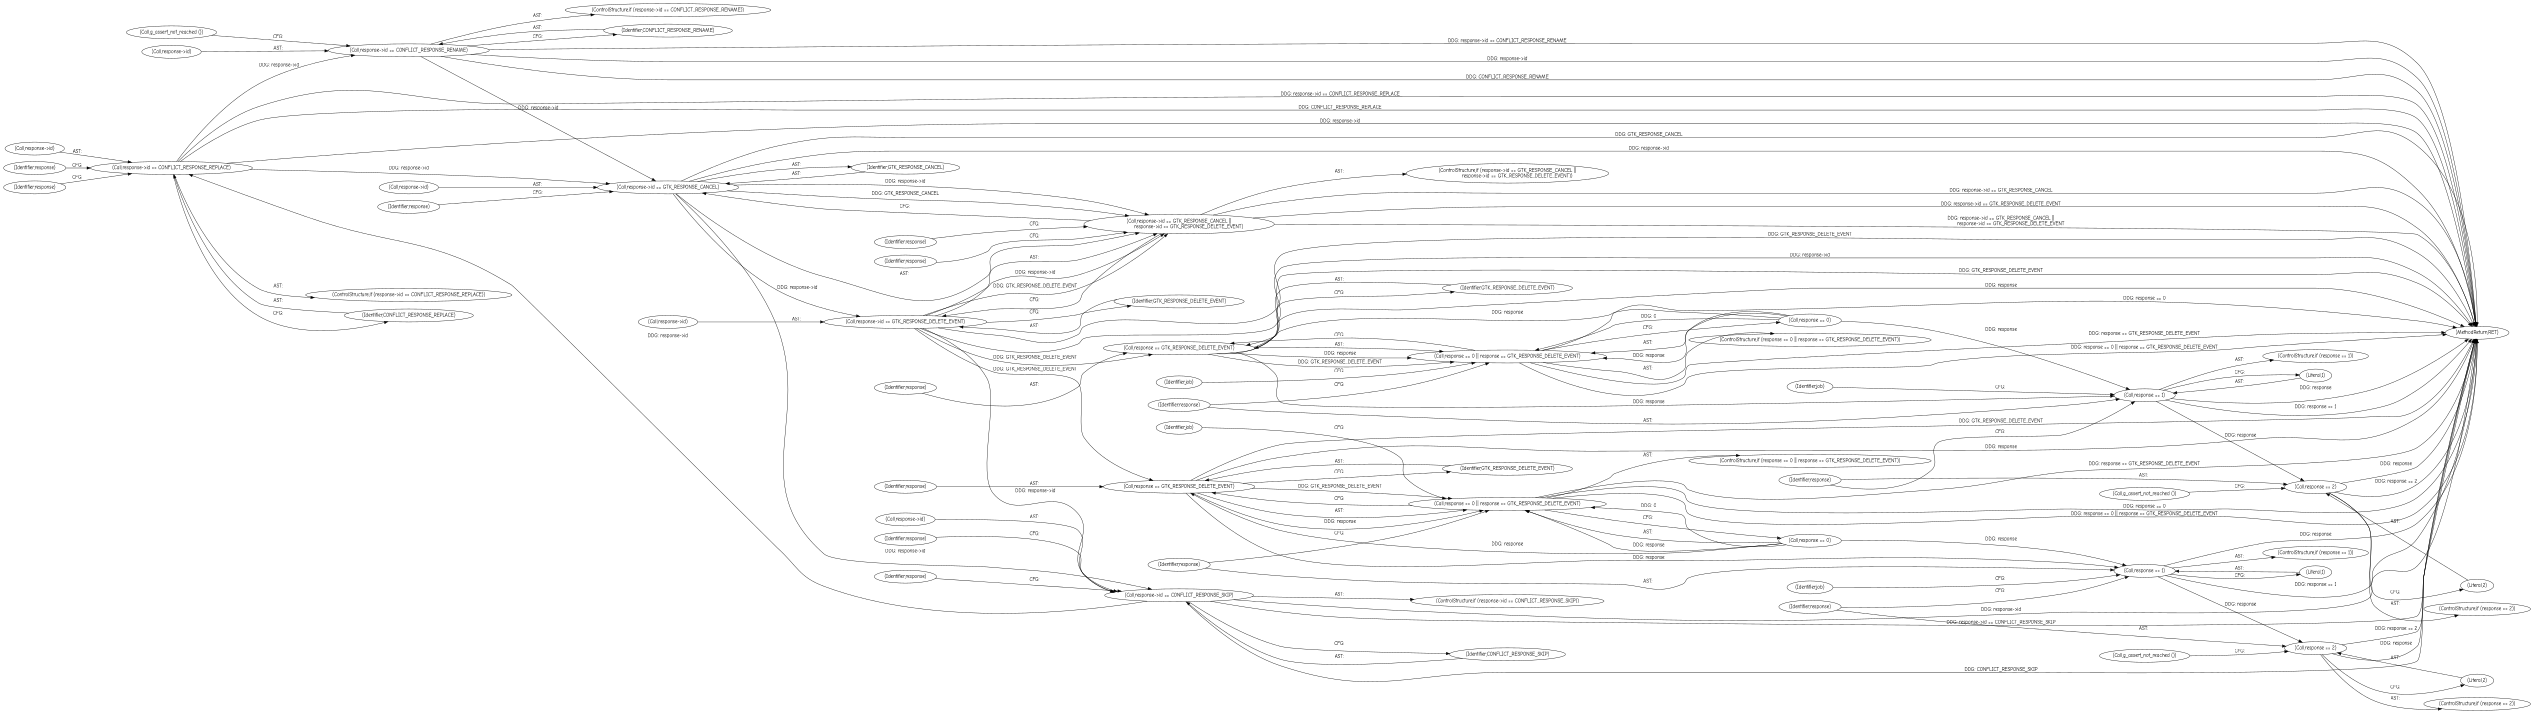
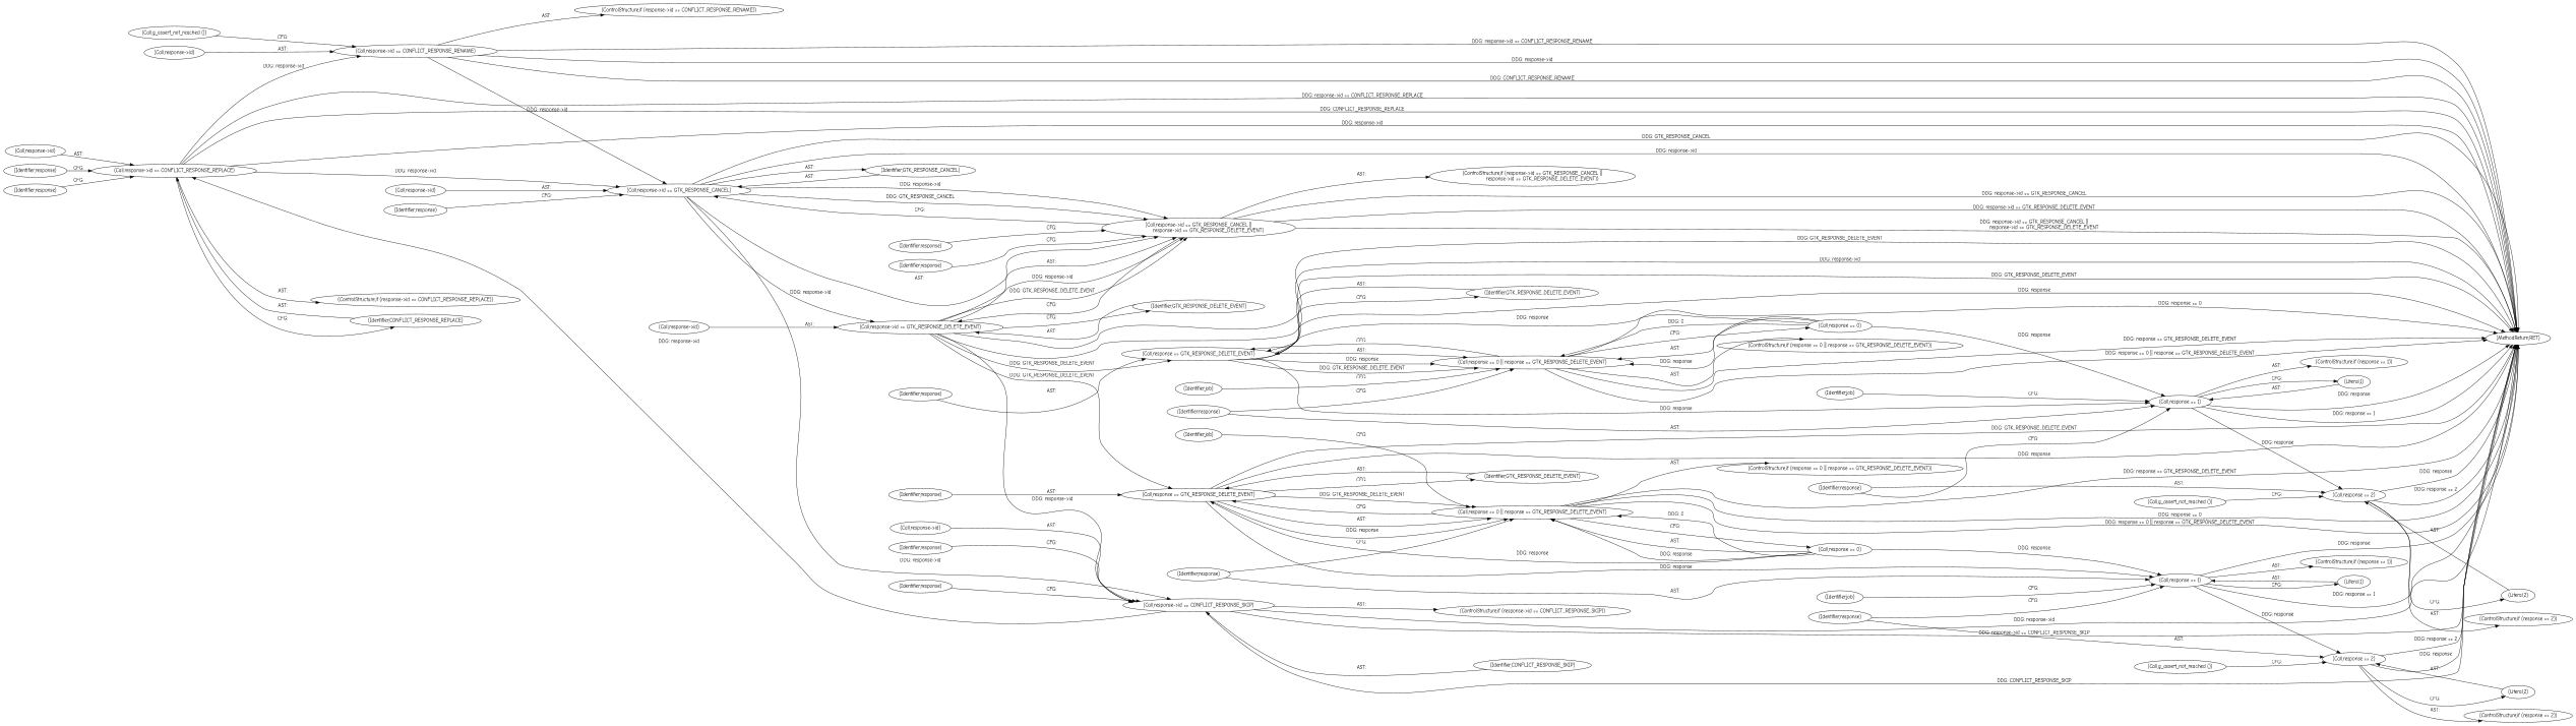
  digraph {
    fontname="Comic Neue"
    rankdir=LR
    node [fontname="Comic Neue"]
    edge [fontname="Comic Neue"]
    n1 [label="(Call,response->id == CONFLICT_RESPONSE_REPLACE)"]
    n2 [label="(Call,response->id == GTK_RESPONSE_CANCEL)"]
    n3 [label="(Call,response->id == CONFLICT_RESPONSE_RENAME)"]
    n4 [label="(Identifier,CONFLICT_RESPONSE_REPLACE)"]
    n5 [label="(MethodReturn,RET)"]
    n6 [label="(ControlStructure,if (response->id == CONFLICT_RESPONSE_REPLACE))"]
    n7 [label="(Call,response->id == CONFLICT_RESPONSE_SKIP)"]
    n8 [label="(Call,response->id == GTK_RESPONSE_DELETE_EVENT)"]
    n9 [label="(Call,response->id == GTK_RESPONSE_CANCEL ||\n            response->id == GTK_RESPONSE_DELETE_EVENT)"]
    n10 [label="(Identifier,GTK_RESPONSE_CANCEL)"]
    n11 [label="(ControlStructure,if (response->id == CONFLICT_RESPONSE_RENAME))"]
-   n12 [label="(Identifier,CONFLICT_RESPONSE_RENAME)"]
    n13 [label="(Identifier,CONFLICT_RESPONSE_SKIP)"]
    n14 [label="(ControlStructure,if (response->id == CONFLICT_RESPONSE_SKIP))"]
    n15 [label="(Call,response == GTK_RESPONSE_DELETE_EVENT)"]
    n16 [label="(Call,response == GTK_RESPONSE_DELETE_EVENT)"]
    n17 [label="(Identifier,GTK_RESPONSE_DELETE_EVENT)"]
    n18 [label="(ControlStructure,if (response->id == GTK_RESPONSE_CANCEL ||\n            response->id == GTK_RESPONSE_DELETE_EVENT))"]
    n19 [label="(Call,response == 0 || response == GTK_RESPONSE_DELETE_EVENT)"]
    n20 [label="(Call,response == 1)"]
    n21 [label="(Identifier,GTK_RESPONSE_DELETE_EVENT)"]
    n22 [label="(Call,response == 0 || response == GTK_RESPONSE_DELETE_EVENT)"]
    n23 [label="(Call,response == 1)"]
    n24 [label="(Identifier,GTK_RESPONSE_DELETE_EVENT)"]
    n25 [label="(Call,response == 0)"]
    n26 [label="(ControlStructure,if (response == 0 || response == GTK_RESPONSE_DELETE_EVENT))"]
    n27 [label="(Call,response == 2)"]
    n28 [label="(Literal,1)"]
    n29 [label="(ControlStructure,if (response == 1))"]
    n30 [label="(ControlStructure,if (response == 2))"]
    n31 [label="(Literal,2)"]
    n32 [label="(ControlStructure,if (response == 0 || response == GTK_RESPONSE_DELETE_EVENT))"]
    n33 [label="(Call,response == 0)"]
    n34 [label="(Call,response == 2)"]
    n35 [label="(Literal,1)"]
    n36 [label="(ControlStructure,if (response == 1))"]
    n37 [label="(ControlStructure,if (response == 2))"]
    n38 [label="(Literal,2)"]
    n39 [label="(Identifier,response)"]
    n40 [label="(Call,response->id)"]
    n41 [label="(Call,response->id)"]
    n42 [label="(Call,g_assert_not_reached ())"]
    n43 [label="(Identifier,job)"]
    n44 [label="(Identifier,response)"]
    n45 [label="(Identifier,job)"]
    n46 [label="(Identifier,response)"]
    n47 [label="(Identifier,response)"]
    n48 [label="(Identifier,response)"]
    n49 [label="(Call,response->id)"]
    n50 [label="(Identifier,response)"]
    n51 [label="(Identifier,response)"]
    n52 [label="(Call,response->id)"]
    n53 [label="(Identifier,response)"]
    n54 [label="(Call,g_assert_not_reached ())"]
    n55 [label="(Identifier,job)"]
    n56 [label="(Identifier,response)"]
    n57 [label="(Call,g_assert_not_reached ())"]
    n58 [label="(Call,response->id)"]
    n59 [label="(Identifier,job)"]
    n60 [label="(Identifier,response)"]
    n61 [label="(Identifier,response)"]
    n62 [label="(Identifier,response)"]
    n63 [label="(Identifier,response)"]
    n1 -> n2 [label="DDG: response->id"]
    n1 -> n3 [label="DDG: response->id"]
    n1 -> n4 [label="CFG: "]
    n1 -> n5 [label="DDG: response->id == CONFLICT_RESPONSE_REPLACE"]
    n1 -> n5 [label="DDG: CONFLICT_RESPONSE_REPLACE"]
    n1 -> n5 [label="DDG: response->id"]
    n1 -> n6 [label="AST: "]
    n2 -> n5 [label="DDG: GTK_RESPONSE_CANCEL"]
    n2 -> n5 [label="DDG: response->id"]
    n2 -> n7 [label="DDG: response->id"]
    n2 -> n8 [label="DDG: response->id"]
    n2 -> n9 [label="AST: "]
    n2 -> n9 [label="DDG: response->id"]
    n2 -> n9 [label="DDG: GTK_RESPONSE_CANCEL"]
    n2 -> n10 [label="AST: "]
    n3 -> n2 [label="DDG: response->id"]
    n3 -> n5 [label="DDG: CONFLICT_RESPONSE_RENAME"]
    n3 -> n5 [label="DDG: response->id"]
    n3 -> n5 [label="DDG: response->id == CONFLICT_RESPONSE_RENAME"]
    n3 -> n11 [label="AST: "]
-   n3 -> n12 [label="CFG: "]
    n4 -> n1 [label="AST: "]
    n7 -> n1 [label="DDG: response->id"]
    n7 -> n5 [label="DDG: response->id"]
    n7 -> n5 [label="DDG: response->id == CONFLICT_RESPONSE_SKIP"]
    n7 -> n5 [label="DDG: CONFLICT_RESPONSE_SKIP"]
-   n7 -> n13 [label="CFG: "]
    n7 -> n14 [label="AST: "]
    n8 -> n5 [label="DDG: GTK_RESPONSE_DELETE_EVENT"]
    n8 -> n5 [label="DDG: response->id"]
    n8 -> n7 [label="DDG: response->id"]
    n8 -> n9 [label="AST: "]
    n8 -> n9 [label="DDG: response->id"]
    n8 -> n9 [label="DDG: GTK_RESPONSE_DELETE_EVENT"]
    n8 -> n15 [label="DDG: GTK_RESPONSE_DELETE_EVENT"]
    n8 -> n16 [label="DDG: GTK_RESPONSE_DELETE_EVENT"]
    n8 -> n17 [label="CFG: "]
    n9 -> n2 [label="CFG: "]
    n9 -> n5 [label="DDG: response->id == GTK_RESPONSE_CANCEL ||\n            response->id == GTK_RESPONSE_DELETE_EVENT"]
    n9 -> n5 [label="DDG: response->id == GTK_RESPONSE_CANCEL"]
    n9 -> n5 [label="DDG: response->id == GTK_RESPONSE_DELETE_EVENT"]
    n9 -> n8 [label="CFG: "]
    n9 -> n18 [label="AST: "]
    n10 -> n2 [label="AST: "]
-   n12 -> n3 [label="AST: "]
    n13 -> n7 [label="AST: "]
    n15 -> n5 [label="DDG: GTK_RESPONSE_DELETE_EVENT"]
    n15 -> n5 [label="DDG: response"]
    n15 -> n19 [label="AST: "]
    n15 -> n19 [label="DDG: response"]
    n15 -> n19 [label="DDG: GTK_RESPONSE_DELETE_EVENT"]
    n15 -> n20 [label="DDG: response"]
    n15 -> n21 [label="CFG: "]
    n16 -> n5 [label="DDG: GTK_RESPONSE_DELETE_EVENT"]
    n16 -> n5 [label="DDG: response"]
    n16 -> n22 [label="AST: "]
    n16 -> n22 [label="DDG: response"]
    n16 -> n22 [label="DDG: GTK_RESPONSE_DELETE_EVENT"]
    n16 -> n23 [label="DDG: response"]
    n16 -> n24 [label="CFG: "]
    n17 -> n8 [label="AST: "]
    n19 -> n5 [label="DDG: response == 0"]
    n19 -> n5 [label="DDG: response == GTK_RESPONSE_DELETE_EVENT"]
    n19 -> n5 [label="DDG: response == 0 || response == GTK_RESPONSE_DELETE_EVENT"]
    n19 -> n15 [label="CFG: "]
    n19 -> n25 [label="CFG: "]
    n19 -> n26 [label="AST: "]
    n20 -> n5 [label="DDG: response"]
    n20 -> n5 [label="DDG: response == 1"]
    n20 -> n27 [label="DDG: response"]
    n20 -> n28 [label="CFG: "]
    n20 -> n29 [label="AST: "]
    n21 -> n15 [label="AST: "]
    n22 -> n5 [label="DDG: response == 0"]
    n22 -> n5 [label="DDG: response == 0 || response == GTK_RESPONSE_DELETE_EVENT"]
    n22 -> n5 [label="DDG: response == GTK_RESPONSE_DELETE_EVENT"]
    n22 -> n16 [label="CFG: "]
    n22 -> n32 [label="AST: "]
    n22 -> n33 [label="CFG: "]
    n23 -> n5 [label="DDG: response == 1"]
    n23 -> n5 [label="DDG: response"]
    n23 -> n34 [label="DDG: response"]
    n23 -> n35 [label="CFG: "]
    n23 -> n36 [label="AST: "]
    n24 -> n16 [label="AST: "]
    n25 -> n15 [label="DDG: response"]
    n25 -> n19 [label="AST: "]
    n25 -> n19 [label="DDG: response"]
    n25 -> n19 [label="DDG: 0"]
    n25 -> n20 [label="DDG: response"]
    n27 -> n5 [label="DDG: response"]
    n27 -> n5 [label="DDG: response == 2"]
    n27 -> n30 [label="AST: "]
    n27 -> n31 [label="CFG: "]
    n28 -> n20 [label="AST: "]
    n31 -> n27 [label="AST: "]
    n33 -> n16 [label="DDG: response"]
    n33 -> n22 [label="AST: "]
    n33 -> n22 [label="DDG: response"]
    n33 -> n22 [label="DDG: 0"]
    n33 -> n23 [label="DDG: response"]
    n34 -> n5 [label="DDG: response == 2"]
    n34 -> n5 [label="DDG: response"]
    n34 -> n37 [label="AST: "]
    n34 -> n38 [label="CFG: "]
    n35 -> n23 [label="AST: "]
    n38 -> n34 [label="AST: "]
    n39 -> n23 [label="CFG: "]
    n39 -> n34 [label="AST: "]
    n40 -> n3 [label="AST: "]
    n41 -> n1 [label="AST: "]
    n42 -> n34 [label="CFG: "]
    n43 -> n20 [label="CFG: "]
    n44 -> n22 [label="CFG: "]
    n44 -> n23 [label="AST: "]
    n45 -> n22 [label="CFG: "]
    n46 -> n9 [label="CFG: "]
    n47 -> n1 [label="CFG: "]
    n48 -> n1 [label="CFG: "]
    n49 -> n7 [label="AST: "]
    n50 -> n15 [label="AST: "]
    n51 -> n7 [label="CFG: "]
    n52 -> n2 [label="AST: "]
    n53 -> n16 [label="AST: "]
    n54 -> n27 [label="CFG: "]
    n55 -> n19 [label="CFG: "]
    n56 -> n2 [label="CFG: "]
    n57 -> n3 [label="CFG: "]
    n58 -> n8 [label="AST: "]
    n59 -> n23 [label="CFG: "]
    n60 -> n20 [label="CFG: "]
    n60 -> n27 [label="AST: "]
    n61 -> n9 [label="CFG: "]
    n62 -> n19 [label="CFG: "]
    n62 -> n20 [label="AST: "]
    n63 -> n7 [label="CFG: "]
  }
